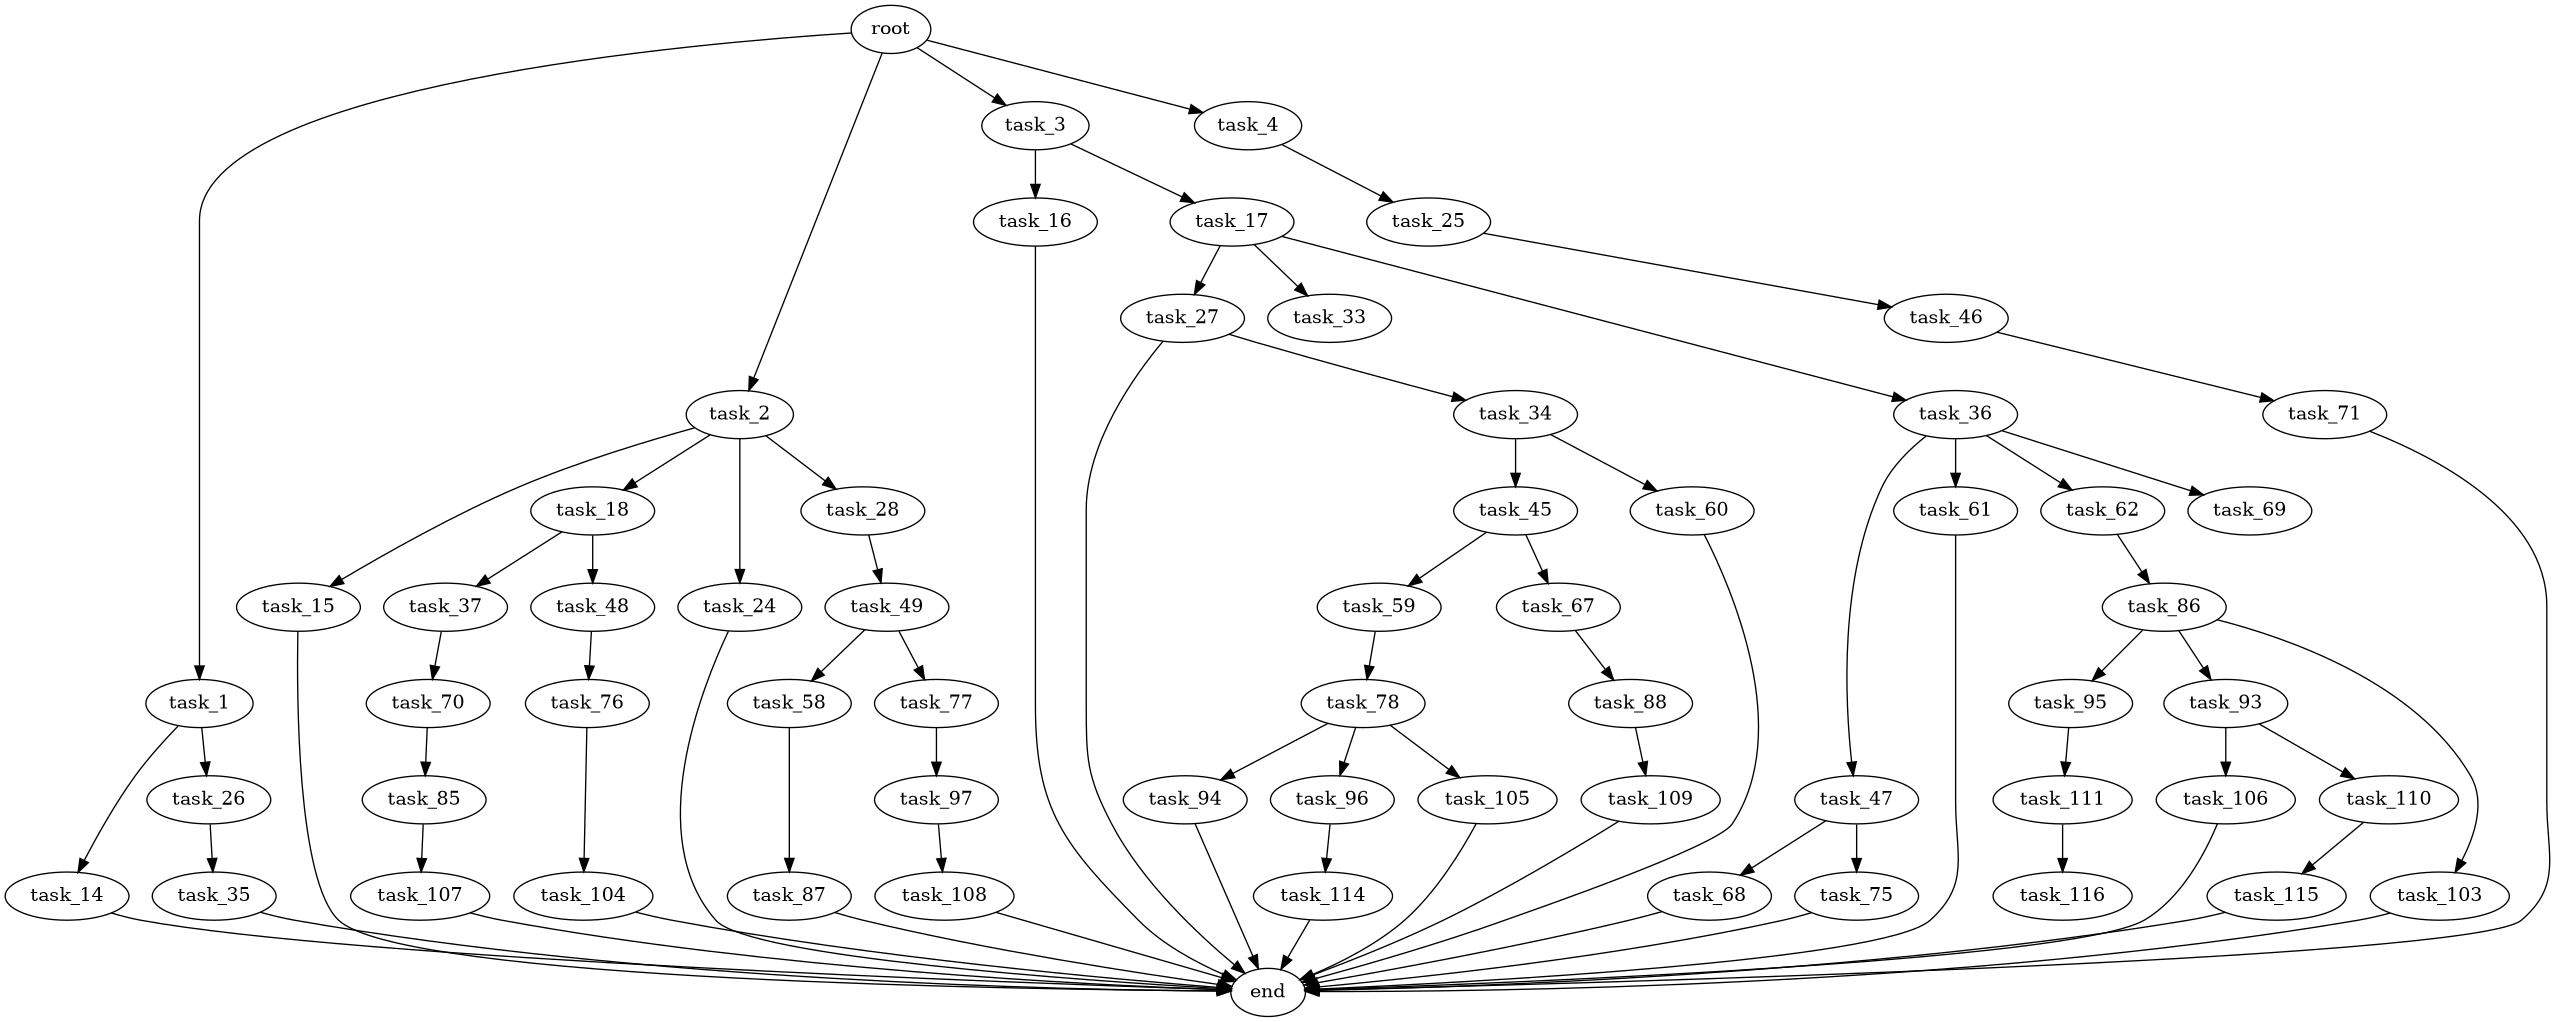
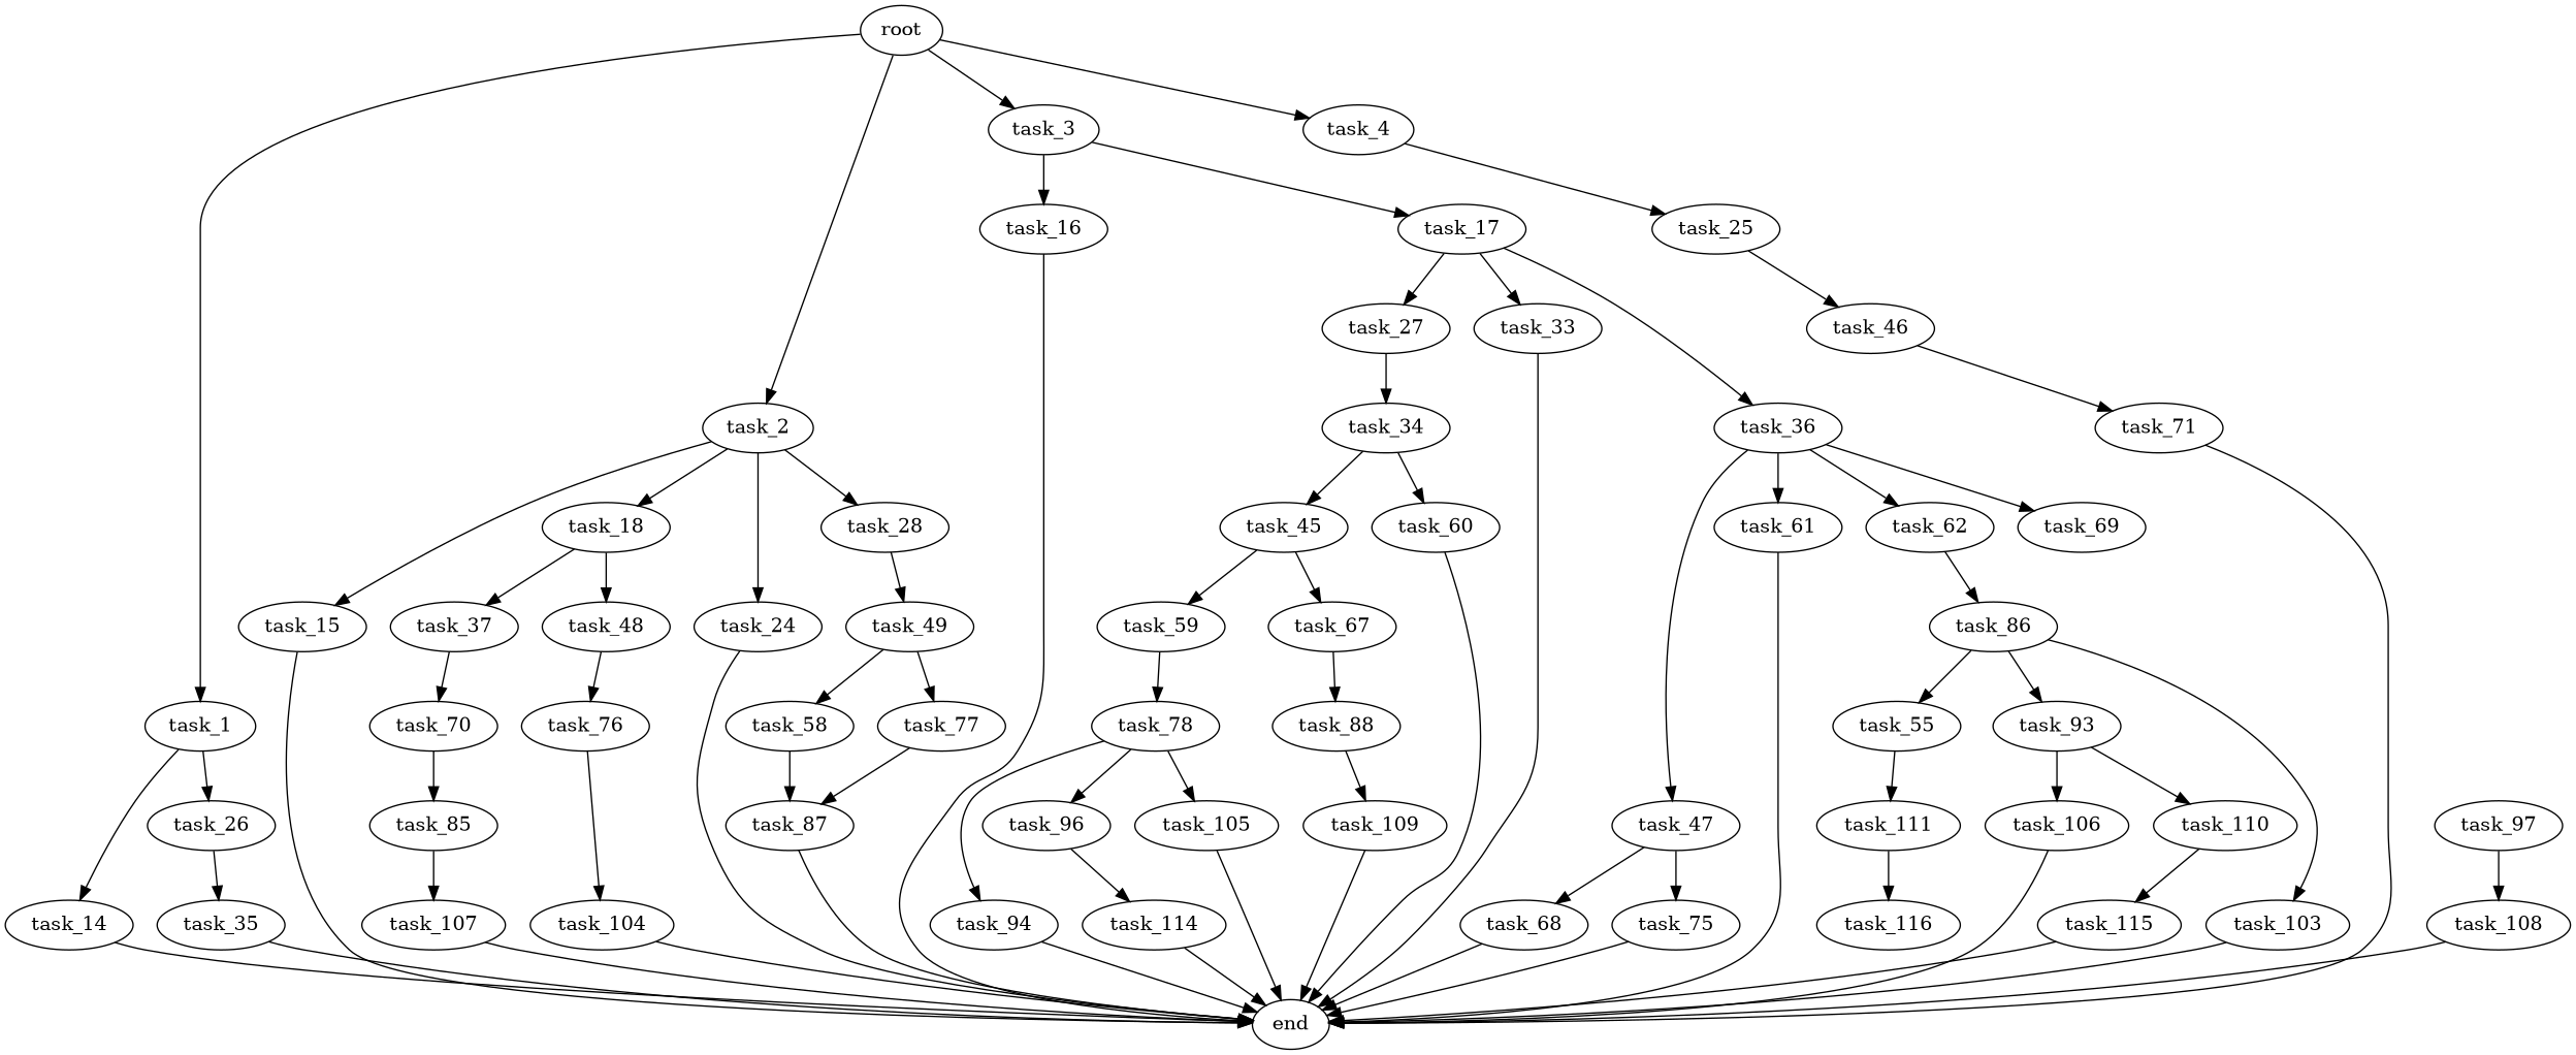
  digraph {
    root
    task_1
    task_2
    task_3
    task_4
    task_14
    task_26
    task_15
    task_18
    task_24
    task_28
    task_16
    task_17
    task_25
    end
    task_35
    task_37
    task_48
    task_49
    task_27
    task_33
    task_36
    task_46
    task_34
    task_47
    task_61
    task_62
    task_69
    task_70
    task_76
    task_71
    task_45
    task_60
    task_58
    task_77
    task_59
    task_67
    task_68
    task_75
    task_86
    task_85
    task_78
    task_88
    task_104
    task_87
    task_97
    task_94
    task_96
    task_105
-   task_95
+   task_95 [label=task_55]
    task_93
    task_103
    task_109
    task_111
    task_107
    task_108
    task_114
    task_106
    task_110
    task_115
    task_116
    root -> task_1
    root -> task_2
    root -> task_3
    root -> task_4
    task_1 -> task_14
    task_1 -> task_26
    task_2 -> task_15
    task_2 -> task_18
    task_2 -> task_24
    task_2 -> task_28
    task_3 -> task_16
    task_3 -> task_17
    task_4 -> task_25
    task_14 -> end
    task_26 -> task_35
    task_15 -> end
    task_18 -> task_37
    task_18 -> task_48
    task_24 -> end
    task_28 -> task_49
    task_16 -> end
    task_17 -> task_27
    task_17 -> task_33
    task_17 -> task_36
    task_25 -> task_46
    task_35 -> end
    task_37 -> task_70
    task_48 -> task_76
    task_49 -> task_58
    task_49 -> task_77
    task_27 -> task_34
-   task_27 -> end
+   task_33 -> end
    task_36 -> task_47
    task_36 -> task_61
    task_36 -> task_62
    task_36 -> task_69
    task_46 -> task_71
    task_34 -> task_45
    task_34 -> task_60
    task_47 -> task_68
    task_47 -> task_75
    task_61 -> end
    task_62 -> task_86
    task_70 -> task_85
    task_76 -> task_104
    task_71 -> end
    task_45 -> task_59
    task_45 -> task_67
    task_60 -> end
    task_58 -> task_87
-   task_77 -> task_97
+   task_77 -> task_87
    task_59 -> task_78
    task_67 -> task_88
    task_68 -> end
    task_75 -> end
    task_86 -> task_95
    task_86 -> task_93
    task_86 -> task_103
    task_85 -> task_107
    task_78 -> task_94
    task_78 -> task_96
    task_78 -> task_105
    task_88 -> task_109
    task_104 -> end
    task_87 -> end
    task_97 -> task_108
    task_94 -> end
    task_96 -> task_114
    task_105 -> end
    task_95 -> task_111
    task_93 -> task_106
    task_93 -> task_110
    task_103 -> end
    task_109 -> end
    task_111 -> task_116
    task_107 -> end
    task_108 -> end
    task_114 -> end
    task_106 -> end
    task_110 -> task_115
    task_115 -> end
  }
